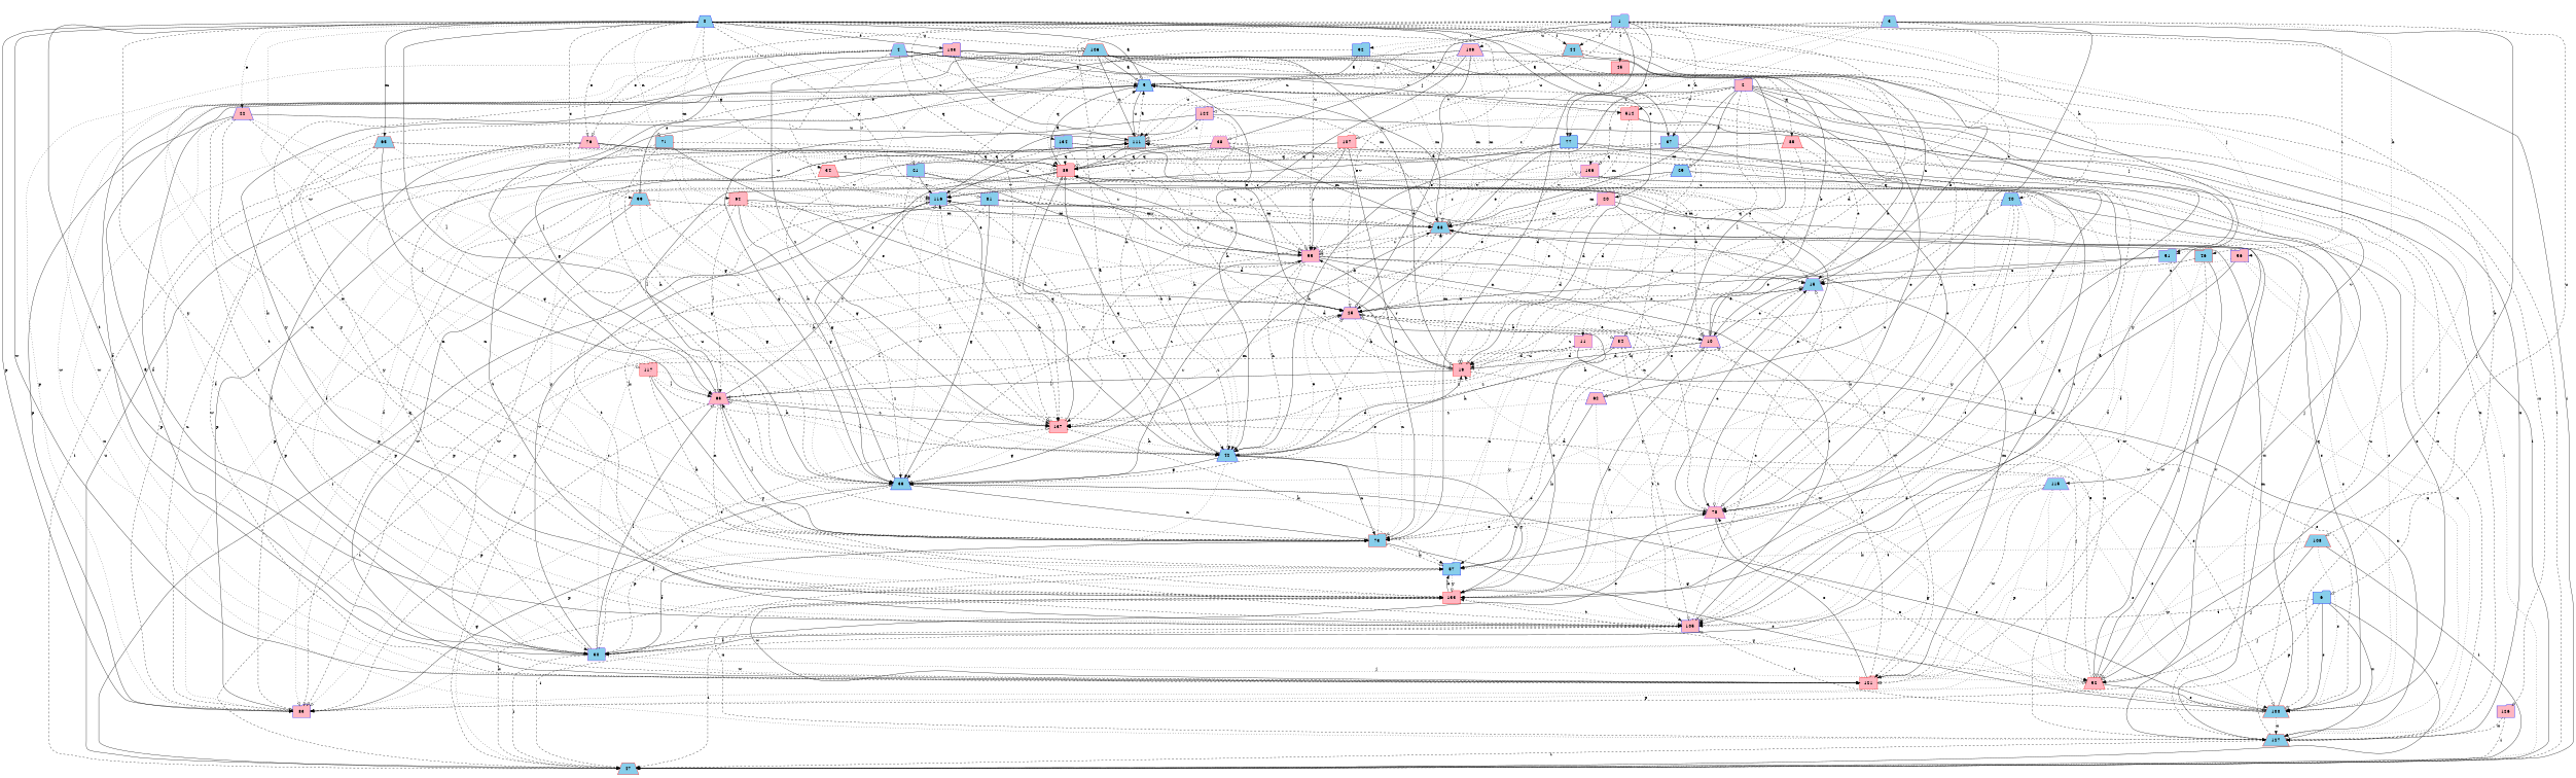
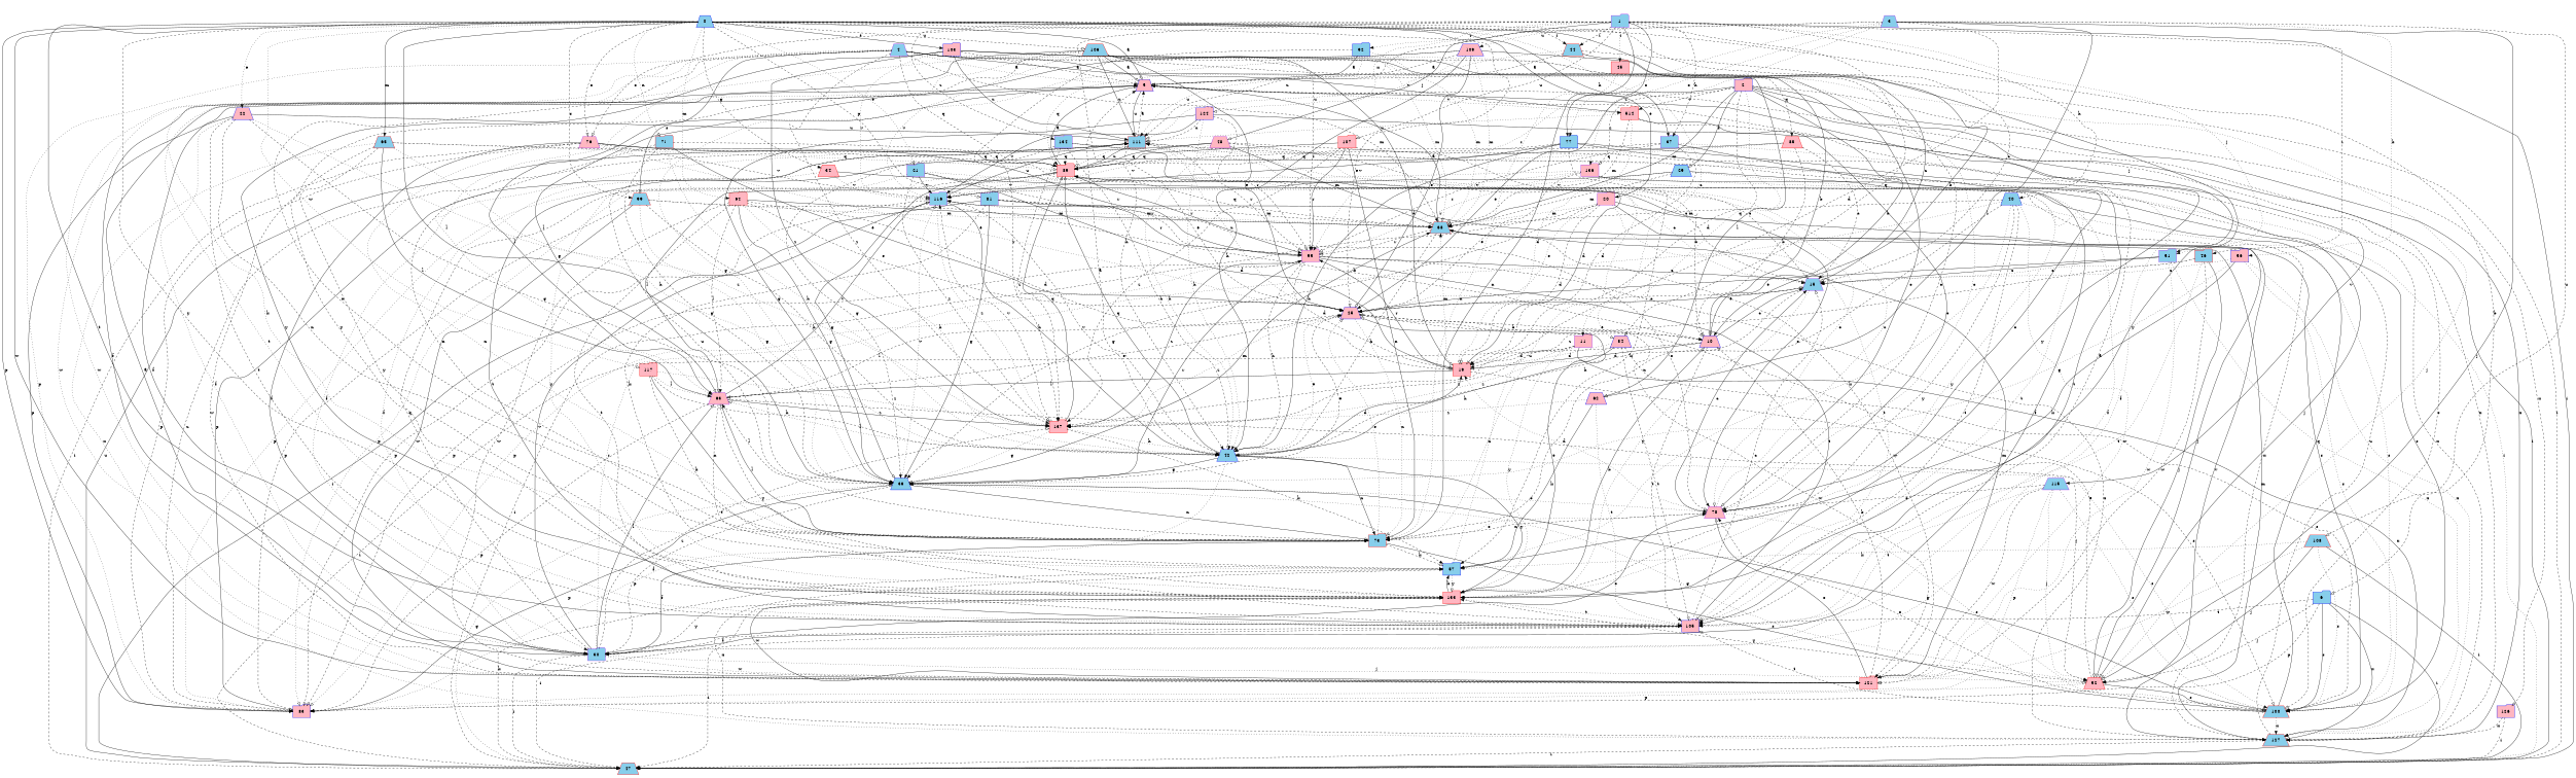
  strict digraph {
    node [color=red fillcolor=skyblue shape=folder style=filled]
    edge [arrowhead=onormal style=dashed]
    0 [color=blue shape=trapezium]
-   5 [color=blue shape=trapezium]
+   5 [color=blue fillcolor=lightpink shape=trapezium]
    6 [color=blue]
    10 [color=blue fillcolor=lightpink shape=trapezium]
    11 [color=purple fillcolor=lightpink]
    15 [color=purple shape=trapezium]
    20 [color=purple fillcolor=lightpink]
    21 [color=purple]
    22 [color=blue fillcolor=lightpink shape=trapezium]
    25 [color=blue fillcolor=lightpink shape=trapezium]
    34 [fillcolor=lightpink shape=trapezium]
    36 [color=blue shape=trapezium]
    37 [color=purple]
    44 [shape=trapezium]
    64 [fillcolor=lightpink]
    65 [shape=trapezium]
    71
    76 [color=purple fillcolor=lightpink shape=trapezium]
    81 [color=purple]
    83 [color=blue fillcolor=lightpink]
    99 [shape=trapezium]
    103 [color=blue fillcolor=lightpink]
    105 [color=blue fillcolor=lightpink]
    106 [shape=trapezium]
    117 [fillcolor=lightpink]
    121 [fillcolor=lightpink]
    133 [fillcolor=lightpink]
    n28 [fillcolor=lightpink label=514]
    127 [shape=trapezium]
    111
    63 [color=purple fillcolor=lightpink shape=trapezium]
    30 [color=purple]
    115 [color=purple shape=trapezium]
    47 [shape=trapezium]
    52 [fillcolor=lightpink shape=trapezium]
    100 [shape=trapezium]
    19 [fillcolor=lightpink]
    73
    137 [fillcolor=lightpink]
    42 [color=blue shape=trapezium]
    68 [shape=trapezium]
    95 [color=purple fillcolor=lightpink]
    116 [color=purple]
    78 [color=purple fillcolor=lightpink shape=trapezium]
    89 [fillcolor=lightpink]
    57 [color=blue]
    1 [color=purple]
    40 [color=blue shape=trapezium]
    45 [fillcolor=lightpink]
    46
-   48 [color=purple fillcolor=lightpink shape=trapezium label=38]
+   48 [color=purple fillcolor=lightpink shape=trapezium]
    51 [color=purple]
    77 [color=blue]
    84 [color=blue fillcolor=lightpink shape=trapezium]
    92 [color=blue]
    107 [fillcolor=lightpink]
    124 [color=blue fillcolor=lightpink]
    134 [color=purple]
    2 [color=blue fillcolor=lightpink]
    29 [color=blue shape=trapezium]
    126 [color=blue fillcolor=lightpink]
    136 [color=purple fillcolor=lightpink]
    3 [color=purple shape=trapezium]
    56 [color=blue fillcolor=lightpink]
    62 [color=blue fillcolor=lightpink shape=trapezium]
    108 [shape=trapezium]
    109 [color=blue fillcolor=lightpink shape=trapezium]
    4 [color=purple shape=trapezium]
    85 [fillcolor=lightpink shape=trapezium]
    0 -> 5 [label=a style=solid]
    0 -> 6 [label=b]
    0 -> 10 [arrowhead=normal label=b style=solid]
    0 -> 11 [arrowhead=normal label=c style=dotted]
    0 -> 15 [arrowhead=normal label=c]
    0 -> 20 [arrowhead=normal label=e style=solid]
    0 -> 21 [label=e style=dotted]
    0 -> 22 [arrowhead=normal label=e style=dotted]
    0 -> 25 [label=e]
    0 -> 34 [arrowhead=normal label=g]
    0 -> 36 [arrowhead=normal label=g style=solid]
    0 -> 37 [arrowhead=normal label=h style=solid]
    0 -> 44 [arrowhead=normal label=i]
    0 -> 64 [arrowhead=normal label=m style=dotted]
    0 -> 65 [arrowhead=normal label=m style=solid]
    0 -> 71 [label=n style=dotted]
    0 -> 76 [label=o]
    0 -> 81 [label=p]
    0 -> 83 [label=p style=solid]
    0 -> 99 [arrowhead=normal label=s]
    0 -> 103 [arrowhead=normal label=t style=solid]
    0 -> 105 [label=t style=solid]
    0 -> 106 [label=u]
    0 -> 117 [label=w style=dotted]
    0 -> 121 [label=w style=solid]
    0 -> 133 [label=y]
    5 -> n28 [arrowhead=normal label=v style=dotted]
    5 -> 127 [arrowhead=normal label=x]
    5 -> 111 [label=u style=solid]
    5 -> 63 [arrowhead=normal label=l style=solid]
    5 -> 30 [arrowhead=normal label=f style=solid]
    5 -> 115 [arrowhead=normal label=v style=solid]
    6 -> 83 [arrowhead=normal label=p]
    6 -> 105 [label=t]
    6 -> 127 [label=x style=solid]
    6 -> 47 [arrowhead=normal label=i style=solid]
    6 -> 52 [arrowhead=normal label=j]
    6 -> 100 [label=s style=solid]
    10 -> 15 [arrowhead=normal label=c style=solid]
    10 -> 25 [label=e]
    10 -> 105 [arrowhead=normal label=t]
    10 -> 47 [label=i]
    10 -> 19 [label=d style=solid]
    11 -> 133 [arrowhead=normal label=y style=dotted]
    11 -> 127 [arrowhead=normal label=x style=solid]
    11 -> 19 [arrowhead=normal label=d]
    11 -> 73 [arrowhead=normal label=n style=dotted]
    11 -> 137 [arrowhead=normal label=z]
    15 -> 25 [arrowhead=normal label=e style=solid]
    15 -> 133 [arrowhead=normal label=y style=dotted]
    15 -> 42 [arrowhead=normal label=h]
    20 -> 25 [arrowhead=normal label=e style=dotted]
    20 -> 36 [arrowhead=normal label=g]
    20 -> 83 [label=p]
    20 -> 105 [label=t style=dotted]
    20 -> 52 [label=j style=solid]
    20 -> 100 [label=s style=solid]
    20 -> 19 [label=d]
    20 -> 68 [arrowhead=normal label=m style=dotted]
    21 -> 15 [arrowhead=normal label=c style=dotted]
    21 -> 133 [label=y style=dotted]
    21 -> 19 [label=d style=solid]
    21 -> 137 [label=z]
    21 -> 95 [label=r]
    21 -> 116 [arrowhead=normal label=v style=solid]
    22 -> 36 [arrowhead=normal label=g]
    22 -> 83 [label=p style=solid]
    22 -> 105 [arrowhead=normal label=t]
    22 -> 111 [label=u style=solid]
    22 -> 30 [arrowhead=normal label=f style=dotted]
    22 -> 73 [arrowhead=normal label=n]
    22 -> 42 [label=h style=dotted]
    25 -> 10 [label=b]
    25 -> 15 [label=c]
    25 -> 121 [arrowhead=normal label=w]
    25 -> 111 [arrowhead=normal label=u style=dotted]
    25 -> 63 [label=l]
    25 -> 73 [label=n style=dotted]
    25 -> 137 [arrowhead=normal label=z style=dotted]
    34 -> 30 [label=f style=dotted]
    34 -> 116 [label=v style=dotted]
    34 -> 78 [arrowhead=normal label=o style=solid]
    36 -> 25 [label=e]
    36 -> 83 [label=p style=solid]
    36 -> 63 [arrowhead=normal label=l]
    36 -> 30 [label=f]
    36 -> 73 [label=n style=solid]
    36 -> 68 [arrowhead=normal label=m style=solid]
    36 -> 95 [arrowhead=normal label=r style=solid]
    36 -> 116 [label=v style=dotted]
    36 -> 78 [arrowhead=normal label=o style=dotted]
    37 -> 30 [label=f style=dotted]
    37 -> 19 [arrowhead=normal label=d]
    37 -> 95 [label=r]
    37 -> 78 [label=o style=solid]
    37 -> 89 [label=q]
    44 -> 5 [label=a]
    44 -> 15 [label=c style=solid]
    44 -> 47 [arrowhead=normal label=i]
    44 -> 89 [arrowhead=normal label=q style=dotted]
    64 -> 25 [label=e]
    64 -> 36 [arrowhead=normal label=g style=solid]
    64 -> 105 [arrowhead=normal label=t]
    64 -> 121 [arrowhead=normal label=w]
    64 -> 63 [arrowhead=normal label=l]
    64 -> 19 [label=d]
    64 -> 42 [label=h style=dotted]
    64 -> 68 [arrowhead=normal label=m style=solid]
    65 -> 15 [label=c]
    65 -> 121 [label=w]
    65 -> 133 [label=y]
    65 -> 127 [arrowhead=normal label=x style=dotted]
    65 -> 63 [arrowhead=normal label=l style=solid]
    65 -> 137 [label=z style=dotted]
    65 -> 89 [label=q style=dotted]
    71 -> 25 [arrowhead=normal label=e style=solid]
    71 -> 36 [label=g]
    71 -> 73 [arrowhead=normal label=n]
    71 -> 42 [label=h style=dotted]
    71 -> 89 [label=q]
    76 -> 25 [label=e style=dotted]
    76 -> 83 [arrowhead=normal label=p]
    76 -> 30 [label=f style=solid]
    76 -> 47 [arrowhead=normal label=i]
    76 -> 73 [arrowhead=normal label=n style=dotted]
    76 -> 95 [label=r style=solid]
    76 -> 116 [label=v]
    76 -> 89 [label=q style=solid]
    81 -> 36 [arrowhead=normal label=g style=solid]
    81 -> 47 [arrowhead=normal label=i style=solid]
    81 -> 68 [label=m]
    81 -> 95 [arrowhead=normal label=r style=solid]
    81 -> 78 [label=o]
    81 -> 57 [arrowhead=normal label=k]
    83 -> 111 [arrowhead=normal label=u]
    99 -> 10 [arrowhead=normal label=b]
    99 -> 36 [label=g style=dotted]
    99 -> 83 [label=p]
    99 -> 121 [label=w style=solid]
    99 -> 42 [label=h]
    99 -> 68 [label=m style=dotted]
    103 -> 5 [label=a]
    103 -> 10 [label=b style=solid]
    103 -> 133 [arrowhead=normal label=y style=solid]
    103 -> 111 [arrowhead=normal label=u style=solid]
    103 -> 137 [label=z style=solid]
    103 -> 116 [label=v style=dotted]
    103 -> 78 [label=o style=solid]
    105 -> 5 [arrowhead=normal label=a]
    105 -> 15 [label=c]
    105 -> 30 [arrowhead=normal label=f]
    105 -> 47 [arrowhead=normal label=i]
    106 -> 5 [label=a style=solid]
    106 -> 25 [arrowhead=normal label=e style=solid]
    106 -> 105 [label=t style=dotted]
    106 -> 121 [label=w style=dotted]
    106 -> 133 [label=y]
    106 -> 111 [arrowhead=normal label=u style=solid]
    106 -> 30 [label=f style=solid]
    106 -> 19 [label=d style=solid]
    106 -> 68 [label=m style=dotted]
    106 -> 95 [arrowhead=normal label=r]
    106 -> 116 [label=v style=dotted]
    106 -> 78 [label=o]
    117 -> 63 [label=l style=dotted]
    117 -> 73 [arrowhead=normal label=n style=solid]
    117 -> 137 [arrowhead=normal label=z style=dotted]
    117 -> 42 [arrowhead=normal label=h]
    117 -> 57 [arrowhead=normal label=k]
    121 -> 10 [label=b]
    121 -> 68 [arrowhead=normal label=m style=solid]
    121 -> 78 [label=o style=solid]
    133 -> 10 [label=b style=solid]
    133 -> 25 [label=e style=solid]
    133 -> 105 [label=t style=dotted]
    133 -> 121 [label=w style=solid]
    133 -> 47 [label=i]
    133 -> 57 [arrowhead=normal label=k style=solid]
    n28 -> 111 [label=u style=dotted]
    n28 -> 100 [label=s]
    n28 -> 19 [label=d style=dotted]
    n28 -> 68 [label=m]
    n28 -> 78 [label=o style=solid]
    127 -> 111 [label=u]
    127 -> 47 [label=i]
    127 -> 68 [label=m style=solid]
    127 -> 116 [label=v style=solid]
    111 -> 5 [arrowhead=normal label=a]
    111 -> 25 [arrowhead=normal label=e]
    111 -> 30 [arrowhead=normal label=f style=dotted]
    111 -> 95 [label=r]
    111 -> 78 [label=o style=dotted]
    111 -> 89 [label=q style=dotted]
    63 -> 25 [arrowhead=normal label=e]
    63 -> 83 [label=p]
    63 -> 105 [arrowhead=normal label=t]
    63 -> 133 [label=y]
    63 -> 52 [arrowhead=normal label=j]
    63 -> 137 [arrowhead=normal label=z style=solid]
    63 -> 116 [label=v style=solid]
    30 -> 5 [arrowhead=normal label=a style=solid]
    30 -> 121 [label=w style=dotted]
    30 -> 133 [arrowhead=normal label=y]
    30 -> 63 [label=l style=solid]
    30 -> 47 [arrowhead=normal label=i]
    30 -> 52 [label=j style=dotted]
    30 -> 137 [label=z]
    30 -> 95 [label=r style=dotted]
    30 -> 116 [label=v style=solid]
    30 -> 78 [arrowhead=normal label=o style=solid]
    30 -> 89 [label=q]
    115 -> 83 [arrowhead=normal label=p style=dotted]
    115 -> 105 [arrowhead=normal label=t style=dotted]
    115 -> 121 [label=w]
    115 -> 52 [arrowhead=normal label=j style=dotted]
    115 -> 100 [label=s style=dotted]
    115 -> 78 [arrowhead=normal label=o]
    47 -> 36 [label=g style=dotted]
    47 -> 111 [arrowhead=normal label=u style=solid]
    47 -> 57 [label=k]
    52 -> 25 [label=e]
    52 -> 36 [label=g style=dotted]
    52 -> 83 [label=p style=dotted]
    52 -> 133 [arrowhead=normal label=y]
    52 -> 100 [label=s style=solid]
    100 -> 36 [label=g style=solid]
    100 -> 105 [label=t]
    100 -> 127 [arrowhead=normal label=x style=dotted]
    100 -> 78 [arrowhead=normal label=o]
    100 -> 89 [arrowhead=normal label=q style=solid]
    19 -> 63 [label=l style=solid]
    19 -> 100 [label=s]
    19 -> 68 [arrowhead=normal label=m style=dotted]
    19 -> 95 [arrowhead=normal label=r style=solid]
    73 -> 25 [label=e style=dotted]
    73 -> 111 [label=u]
    73 -> 63 [label=l style=solid]
    73 -> 30 [arrowhead=normal label=f style=solid]
    73 -> 100 [label=s style=solid]
    73 -> 78 [arrowhead=normal label=o style=dotted]
    73 -> 57 [label=k]
    137 -> 36 [label=g style=dotted]
    137 -> 42 [arrowhead=normal label=h style=dotted]
    137 -> 116 [arrowhead=normal label=v]
    137 -> 89 [label=q style=solid]
    137 -> 57 [arrowhead=normal label=k]
    42 -> 5 [arrowhead=normal label=a]
    42 -> 25 [label=e style=dotted]
    42 -> 36 [arrowhead=normal label=g style=solid]
    42 -> 83 [label=p style=dotted]
    42 -> 133 [label=y style=solid]
    42 -> 63 [label=l style=dotted]
    42 -> 100 [arrowhead=normal label=s style=dotted]
    42 -> 19 [arrowhead=normal label=d style=solid]
    42 -> 73 [arrowhead=normal label=n style=solid]
    42 -> 116 [arrowhead=normal label=v]
    42 -> 89 [label=q style=solid]
    68 -> 5 [label=a style=solid]
    68 -> 121 [label=w]
    68 -> 42 [label=h]
    68 -> 95 [label=r]
    68 -> 89 [arrowhead=normal label=q]
    95 -> 15 [label=c style=solid]
    95 -> 105 [label=t style=solid]
    95 -> 127 [label=x]
    95 -> 47 [arrowhead=normal label=i]
    95 -> 19 [label=d]
    95 -> 137 [arrowhead=normal label=z style=solid]
    95 -> 42 [arrowhead=normal label=h]
    116 -> 83 [label=p]
    116 -> 111 [arrowhead=normal label=u style=solid]
    116 -> 137 [label=z style=dotted]
    116 -> 42 [label=h style=solid]
    116 -> 68 [arrowhead=normal label=m style=dotted]
    78 -> 15 [arrowhead=normal label=c style=solid]
    78 -> 111 [label=u style=dotted]
    78 -> 100 [label=s style=dotted]
    78 -> 19 [arrowhead=normal label=d style=dotted]
    78 -> 73 [arrowhead=normal label=n]
    89 -> 5 [label=a style=solid]
    89 -> 36 [label=g style=solid]
    89 -> 83 [arrowhead=normal label=p style=dotted]
    89 -> 127 [arrowhead=normal label=x]
    89 -> 111 [label=u style=solid]
    89 -> 95 [arrowhead=normal label=r style=solid]
    89 -> 116 [label=v style=dotted]
    57 -> 133 [label=y style=dotted]
    57 -> 127 [arrowhead=normal label=x]
    57 -> 111 [label=u style=dotted]
    1 -> 37 [arrowhead=normal label=h]
    1 -> 44 [arrowhead=normal label=i]
    1 -> 76 [label=o]
    1 -> 47 [label=i style=solid]
    1 -> 73 [label=n style=solid]
    1 -> 42 [arrowhead=normal label=h]
    1 -> 40 [arrowhead=normal label=h]
    1 -> 45 [arrowhead=normal label=i style=dotted]
    1 -> 46 [arrowhead=normal label=i]
    1 -> 48 [label=j style=solid]
    1 -> 51 [arrowhead=normal label=j style=dotted]
    1 -> 77 [arrowhead=normal label=o style=solid]
    1 -> 84 [label=q]
    1 -> 92 [arrowhead=normal label=r style=dotted]
    1 -> 107 [label=u]
    1 -> 124 [label=x style=dotted]
    1 -> 134 [arrowhead=normal label=z]
    40 -> 83 [label=p style=dotted]
    40 -> 105 [arrowhead=normal label=t]
    40 -> 121 [label=w style=dotted]
    40 -> 133 [arrowhead=normal label=y]
    40 -> 100 [arrowhead=normal label=s style=dotted]
    40 -> 73 [arrowhead=normal label=n]
    40 -> 68 [arrowhead=normal label=m]
    40 -> 57 [arrowhead=normal label=k style=dotted]
    45 -> 73 [label=n style=dotted]
    46 -> 15 [label=c style=dotted]
    46 -> 105 [arrowhead=normal label=t style=dotted]
    46 -> 121 [label=w]
    46 -> 52 [label=j style=solid]
    46 -> 137 [arrowhead=normal label=z]
    48 -> 10 [label=b]
    48 -> 15 [label=c]
    48 -> 83 [label=p style=solid]
    48 -> 42 [arrowhead=normal label=h style=dotted]
    48 -> 68 [label=m style=solid]
    48 -> 116 [label=v style=dotted]
    48 -> 89 [label=q style=solid]
    51 -> 15 [arrowhead=normal label=c style=solid]
    51 -> 25 [label=e style=solid]
    51 -> 121 [label=w style=dotted]
    51 -> 127 [label=x style=dotted]
    77 -> 105 [arrowhead=normal label=t style=solid]
    77 -> 52 [label=j style=solid]
    77 -> 42 [label=h style=solid]
    77 -> 116 [arrowhead=normal label=v style=solid]
    77 -> 89 [label=q]
    77 -> 57 [arrowhead=normal label=k]
    84 -> 105 [label=t]
    84 -> 100 [arrowhead=normal label=s]
    84 -> 19 [label=d style=dotted]
    84 -> 137 [arrowhead=normal label=z style=dotted]
    84 -> 42 [label=h style=solid]
    92 -> 5 [label=a style=solid]
    92 -> 111 [arrowhead=normal label=u style=dotted]
    92 -> 137 [arrowhead=normal label=z]
    92 -> 68 [label=m style=dotted]
    107 -> 127 [arrowhead=normal label=x]
    107 -> 73 [arrowhead=normal label=n style=solid]
    107 -> 137 [arrowhead=normal label=z]
    107 -> 95 [arrowhead=normal label=r style=solid]
    107 -> 89 [arrowhead=normal label=q style=solid]
    124 -> 36 [arrowhead=normal label=g style=solid]
    124 -> 111 [label=u]
    124 -> 47 [arrowhead=normal label=i style=solid]
    124 -> 42 [arrowhead=normal label=h style=dotted]
    124 -> 95 [label=r]
    124 -> 116 [arrowhead=normal label=v style=solid]
    134 -> 36 [arrowhead=normal label=g]
    134 -> 47 [label=i style=dotted]
    134 -> 19 [label=d style=solid]
    134 -> 137 [arrowhead=normal label=z]
    134 -> 42 [label=h]
    134 -> 89 [arrowhead=normal label=q style=dotted]
    2 -> 10 [label=b style=solid]
    2 -> 25 [arrowhead=normal label=e style=solid]
    2 -> 133 [label=y style=solid]
    2 -> n28 [arrowhead=normal label=v]
    2 -> 127 [label=x style=solid]
    2 -> 19 [arrowhead=normal label=d]
    2 -> 68 [label=m style=solid]
    2 -> 51 [arrowhead=normal label=j style=solid]
    2 -> 84 [label=q style=dotted]
    2 -> 29 [label=f style=solid]
    2 -> 126 [label=x]
    2 -> 136 [label=z]
    29 -> 133 [arrowhead=normal label=y style=dotted]
    29 -> 63 [label=l style=solid]
    29 -> 30 [label=f style=solid]
    29 -> 68 [label=m]
    29 -> 116 [label=v style=dotted]
    126 -> 127 [label=x]
    126 -> 47 [label=i]
    136 -> 25 [label=e]
    136 -> 83 [label=p style=dotted]
    136 -> 105 [arrowhead=normal label=t style=dotted]
    136 -> 30 [label=f style=dotted]
    136 -> 100 [arrowhead=normal label=s style=solid]
    136 -> 95 [label=r style=dotted]
    136 -> 116 [arrowhead=normal label=v style=dotted]
    3 -> 111 [arrowhead=normal label=u]
    3 -> 52 [label=j style=solid]
    3 -> 19 [label=d]
    3 -> 95 [arrowhead=normal label=r style=dotted]
    3 -> 77 [arrowhead=normal label=o style=dotted]
    3 -> 136 [arrowhead=normal label=z style=dotted]
    3 -> 56 [arrowhead=normal label=k style=dotted]
    3 -> 62 [label=l style=solid]
    3 -> 108 [label=u]
    3 -> 109 [arrowhead=normal label=u style=dotted]
    56 -> 15 [arrowhead=normal label=c style=dotted]
    56 -> 36 [arrowhead=normal label=g style=dotted]
    56 -> 127 [label=x style=dotted]
    56 -> 100 [arrowhead=normal label=s style=dotted]
    56 -> 57 [label=k style=solid]
    62 -> 105 [label=t style=dotted]
    62 -> 137 [arrowhead=normal label=z style=dotted]
    62 -> 57 [arrowhead=normal label=k style=solid]
    108 -> 121 [label=w style=dotted]
    108 -> 47 [arrowhead=normal label=i style=solid]
    108 -> 52 [arrowhead=normal label=j style=solid]
    108 -> 100 [arrowhead=normal label=s style=dotted]
    108 -> 57 [label=k style=dotted]
    109 -> 5 [label=a]
    109 -> 25 [label=e style=solid]
    109 -> 36 [arrowhead=normal label=g style=dotted]
    109 -> 133 [arrowhead=normal label=y style=solid]
    109 -> 111 [label=u style=dotted]
    109 -> 63 [label=l style=solid]
    109 -> 42 [arrowhead=normal label=h style=solid]
    109 -> 68 [label=m style=dotted]
    4 -> 5 [arrowhead=normal label=a style=dotted]
    4 -> 83 [arrowhead=normal label=p style=dotted]
    4 -> 99 [label=s style=solid]
    4 -> 121 [arrowhead=normal label=w style=dotted]
    4 -> n28 [label=v style=solid]
    4 -> 63 [arrowhead=normal label=l style=dotted]
    4 -> 52 [label=j style=dotted]
    4 -> 73 [arrowhead=normal label=n]
    4 -> 137 [arrowhead=normal label=z]
    4 -> 68 [arrowhead=normal label=m]
    4 -> 78 [arrowhead=normal label=o style=dotted]
    4 -> 89 [arrowhead=normal label=q]
    4 -> 57 [label=k style=dotted]
    4 -> 62 [label=l style=solid]
    4 -> 85 [arrowhead=normal label=q]
    85 -> 10 [label=b]
    85 -> 15 [arrowhead=normal label=c]
    85 -> 105 [arrowhead=normal label=t style=solid]
    85 -> 89 [label=q style=dotted]
  }
